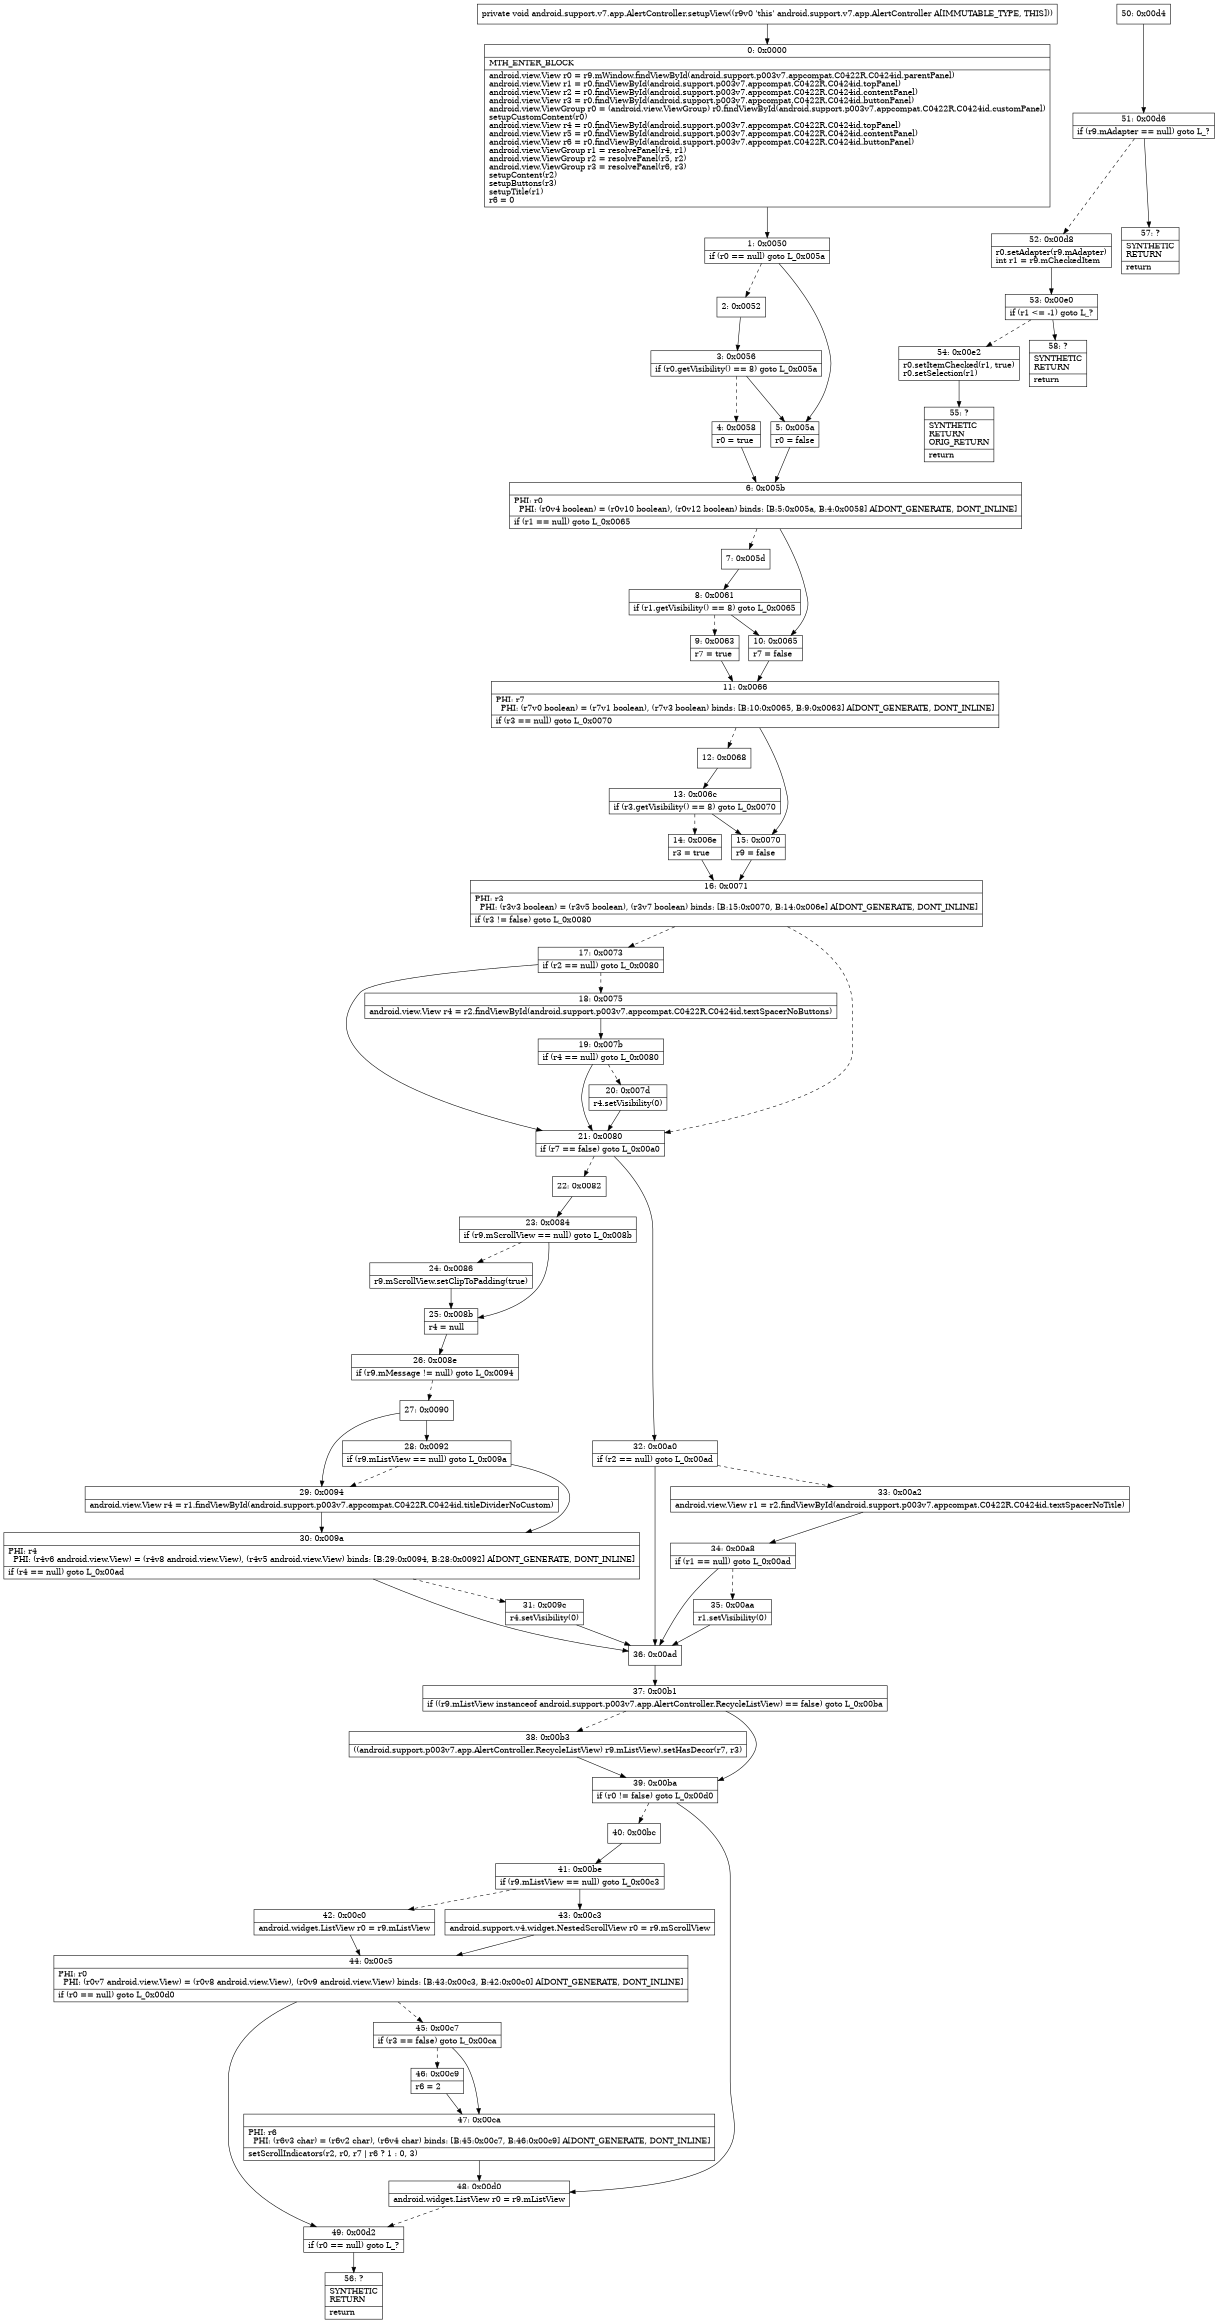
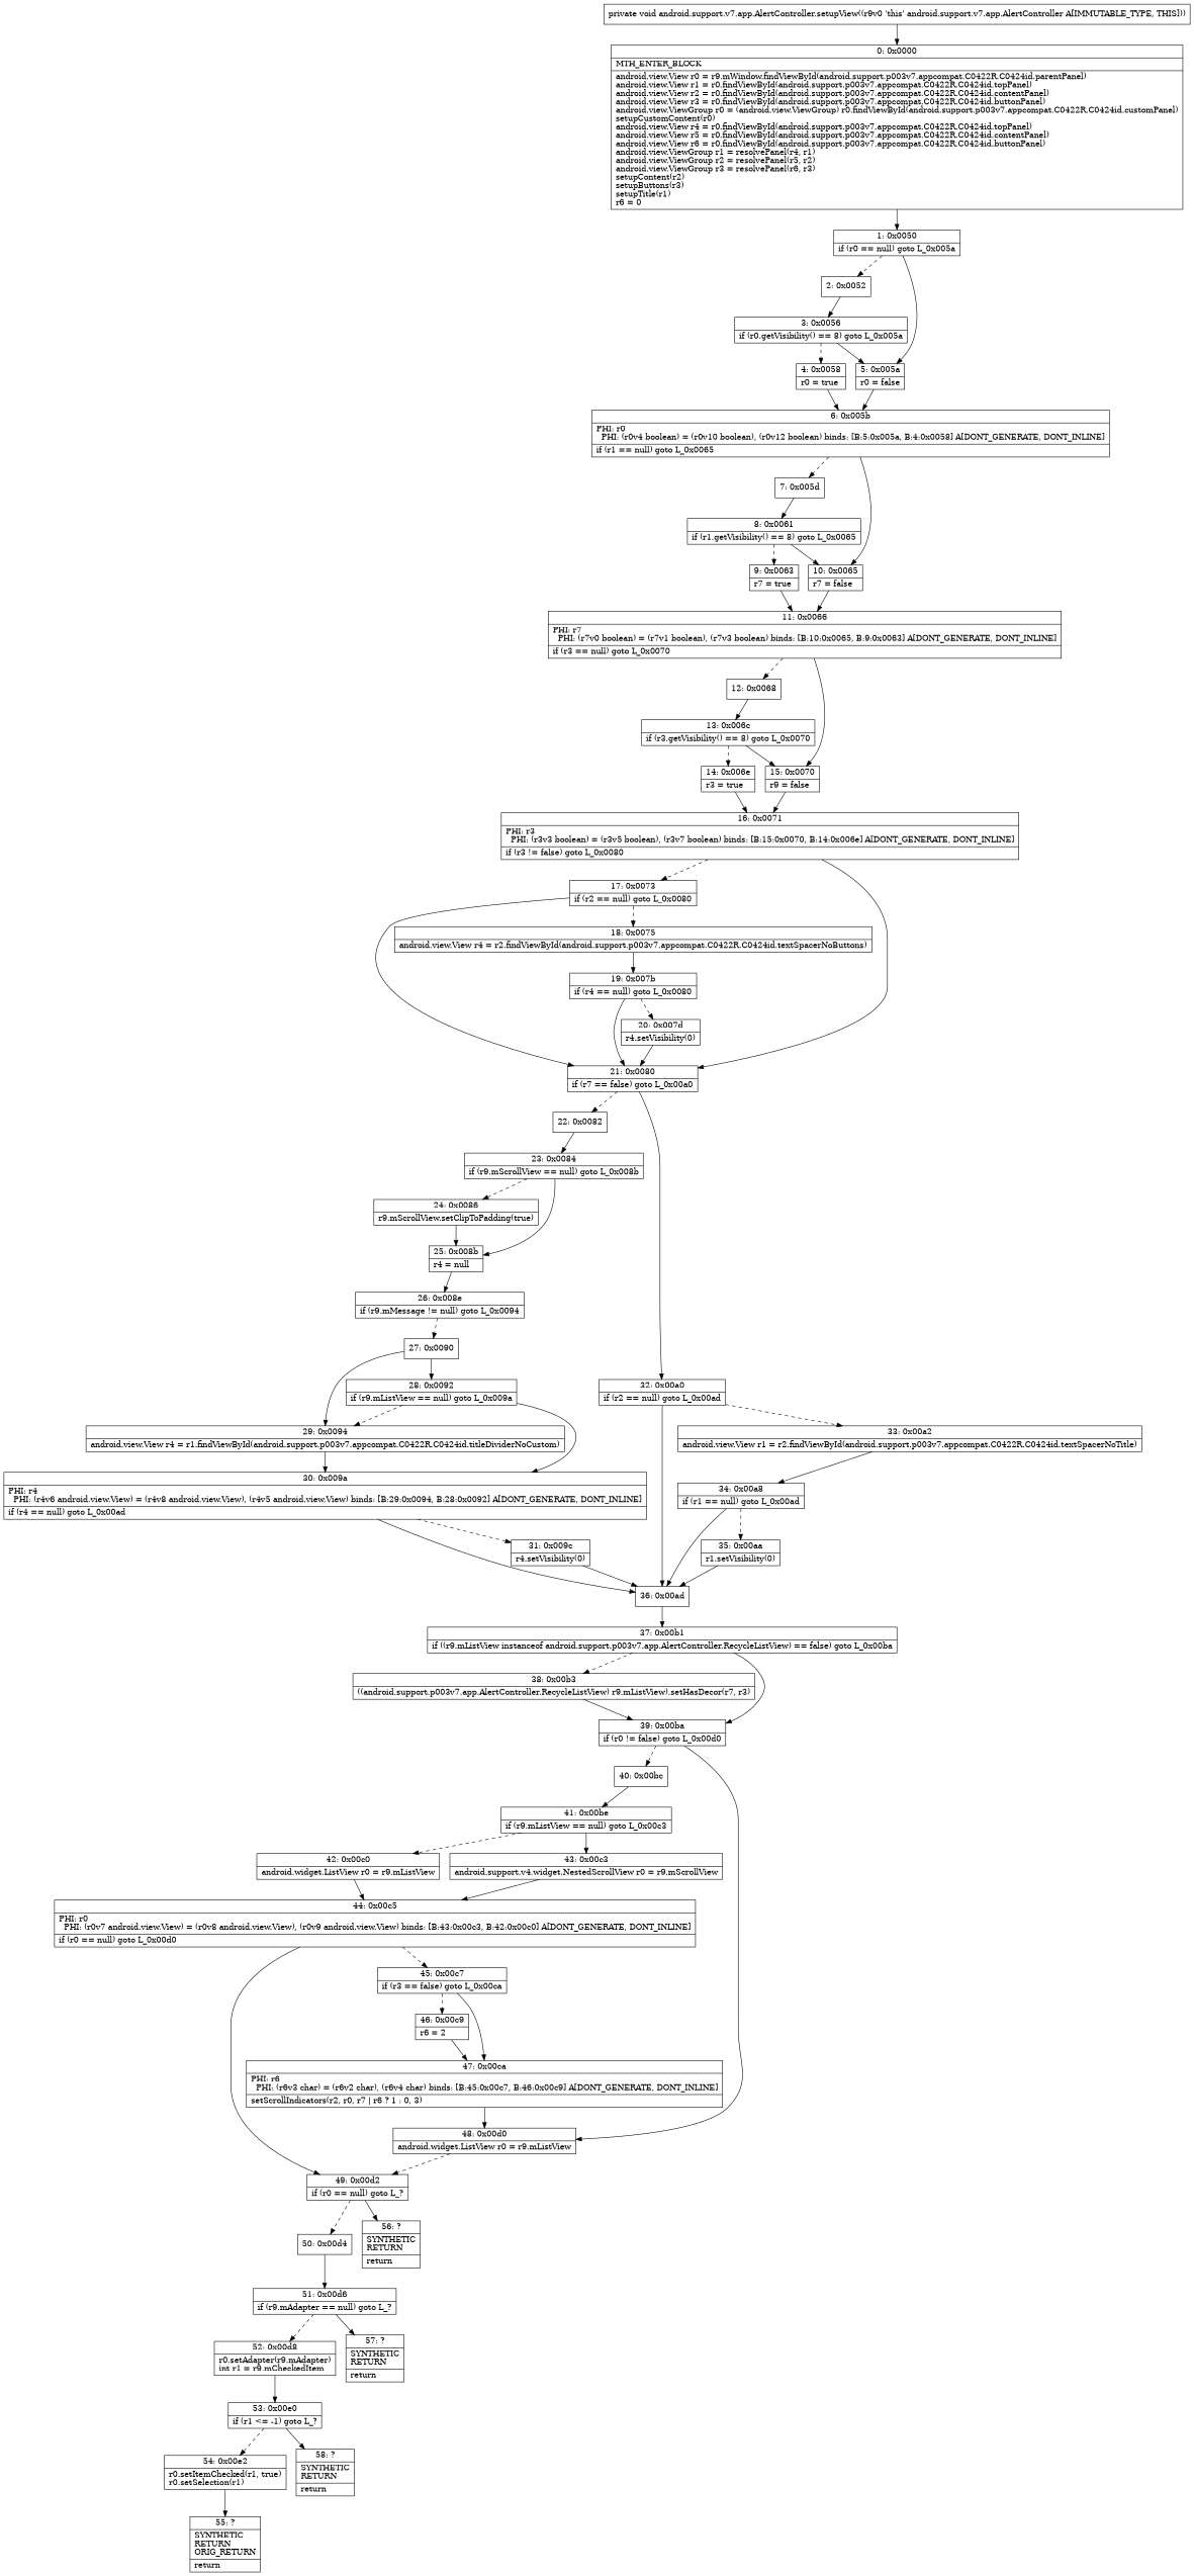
  digraph {
    node [shape=record]
    n1 [label="{0\:\ 0x0000|MTH_ENTER_BLOCK\l|android.view.View r0 = r9.mWindow.findViewById(android.support.p003v7.appcompat.C0422R.C0424id.parentPanel)\landroid.view.View r1 = r0.findViewById(android.support.p003v7.appcompat.C0422R.C0424id.topPanel)\landroid.view.View r2 = r0.findViewById(android.support.p003v7.appcompat.C0422R.C0424id.contentPanel)\landroid.view.View r3 = r0.findViewById(android.support.p003v7.appcompat.C0422R.C0424id.buttonPanel)\landroid.view.ViewGroup r0 = (android.view.ViewGroup) r0.findViewById(android.support.p003v7.appcompat.C0422R.C0424id.customPanel)\lsetupCustomContent(r0)\landroid.view.View r4 = r0.findViewById(android.support.p003v7.appcompat.C0422R.C0424id.topPanel)\landroid.view.View r5 = r0.findViewById(android.support.p003v7.appcompat.C0422R.C0424id.contentPanel)\landroid.view.View r6 = r0.findViewById(android.support.p003v7.appcompat.C0422R.C0424id.buttonPanel)\landroid.view.ViewGroup r1 = resolvePanel(r4, r1)\landroid.view.ViewGroup r2 = resolvePanel(r5, r2)\landroid.view.ViewGroup r3 = resolvePanel(r6, r3)\lsetupContent(r2)\lsetupButtons(r3)\lsetupTitle(r1)\lr6 = 0\l}"]
    n2 [label="{1\:\ 0x0050|if (r0 == null) goto L_0x005a\l}"]
    n3 [label="{2\:\ 0x0052}"]
    n4 [label="{5\:\ 0x005a|r0 = false\l}"]
    n5 [label="{3\:\ 0x0056|if (r0.getVisibility() == 8) goto L_0x005a\l}"]
    n6 [label="{6\:\ 0x005b|PHI: r0 \l  PHI: (r0v4 boolean) = (r0v10 boolean), (r0v12 boolean) binds: [B:5:0x005a, B:4:0x0058] A[DONT_GENERATE, DONT_INLINE]\l|if (r1 == null) goto L_0x0065\l}"]
    n7 [label="{4\:\ 0x0058|r0 = true\l}"]
    n8 [label="{7\:\ 0x005d}"]
    n9 [label="{10\:\ 0x0065|r7 = false\l}"]
    n10 [label="{8\:\ 0x0061|if (r1.getVisibility() == 8) goto L_0x0065\l}"]
    n11 [label="{11\:\ 0x0066|PHI: r7 \l  PHI: (r7v0 boolean) = (r7v1 boolean), (r7v3 boolean) binds: [B:10:0x0065, B:9:0x0063] A[DONT_GENERATE, DONT_INLINE]\l|if (r3 == null) goto L_0x0070\l}"]
    n12 [label="{9\:\ 0x0063|r7 = true\l}"]
    n13 [label="{12\:\ 0x0068}"]
    n14 [label="{15\:\ 0x0070|r9 = false\l}"]
    n15 [label="{13\:\ 0x006c|if (r3.getVisibility() == 8) goto L_0x0070\l}"]
    n16 [label="{16\:\ 0x0071|PHI: r3 \l  PHI: (r3v3 boolean) = (r3v5 boolean), (r3v7 boolean) binds: [B:15:0x0070, B:14:0x006e] A[DONT_GENERATE, DONT_INLINE]\l|if (r3 != false) goto L_0x0080\l}"]
    n17 [label="{14\:\ 0x006e|r3 = true\l}"]
    n18 [label="{17\:\ 0x0073|if (r2 == null) goto L_0x0080\l}"]
    n19 [label="{21\:\ 0x0080|if (r7 == false) goto L_0x00a0\l}"]
    n20 [label="{18\:\ 0x0075|android.view.View r4 = r2.findViewById(android.support.p003v7.appcompat.C0422R.C0424id.textSpacerNoButtons)\l}"]
    n21 [label="{22\:\ 0x0082}"]
    n22 [label="{32\:\ 0x00a0|if (r2 == null) goto L_0x00ad\l}"]
    n23 [label="{19\:\ 0x007b|if (r4 == null) goto L_0x0080\l}"]
    n24 [label="{20\:\ 0x007d|r4.setVisibility(0)\l}"]
    n25 [label="{23\:\ 0x0084|if (r9.mScrollView == null) goto L_0x008b\l}"]
    n26 [label="{36\:\ 0x00ad}"]
    n27 [label="{33\:\ 0x00a2|android.view.View r1 = r2.findViewById(android.support.p003v7.appcompat.C0422R.C0424id.textSpacerNoTitle)\l}"]
    n28 [label="{24\:\ 0x0086|r9.mScrollView.setClipToPadding(true)\l}"]
    n29 [label="{25\:\ 0x008b|r4 = null\l}"]
    n30 [label="{26\:\ 0x008e|if (r9.mMessage != null) goto L_0x0094\l}"]
    n31 [label="{27\:\ 0x0090}"]
    n32 [label="{29\:\ 0x0094|android.view.View r4 = r1.findViewById(android.support.p003v7.appcompat.C0422R.C0424id.titleDividerNoCustom)\l}"]
    n33 [label="{28\:\ 0x0092|if (r9.mListView == null) goto L_0x009a\l}"]
    n34 [label="{30\:\ 0x009a|PHI: r4 \l  PHI: (r4v6 android.view.View) = (r4v8 android.view.View), (r4v5 android.view.View) binds: [B:29:0x0094, B:28:0x0092] A[DONT_GENERATE, DONT_INLINE]\l|if (r4 == null) goto L_0x00ad\l}"]
    n35 [label="{31\:\ 0x009c|r4.setVisibility(0)\l}"]
    n36 [label="{37\:\ 0x00b1|if ((r9.mListView instanceof android.support.p003v7.app.AlertController.RecycleListView) == false) goto L_0x00ba\l}"]
    n37 [label="{34\:\ 0x00a8|if (r1 == null) goto L_0x00ad\l}"]
    n38 [label="{35\:\ 0x00aa|r1.setVisibility(0)\l}"]
    n39 [label="{38\:\ 0x00b3|((android.support.p003v7.app.AlertController.RecycleListView) r9.mListView).setHasDecor(r7, r3)\l}"]
    n40 [label="{39\:\ 0x00ba|if (r0 != false) goto L_0x00d0\l}"]
    n41 [label="{40\:\ 0x00bc}"]
    n42 [label="{48\:\ 0x00d0|android.widget.ListView r0 = r9.mListView\l}"]
    n43 [label="{41\:\ 0x00be|if (r9.mListView == null) goto L_0x00c3\l}"]
    n44 [label="{49\:\ 0x00d2|if (r0 == null) goto L_?\l}"]
    n45 [label="{42\:\ 0x00c0|android.widget.ListView r0 = r9.mListView\l}"]
    n46 [label="{43\:\ 0x00c3|android.support.v4.widget.NestedScrollView r0 = r9.mScrollView\l}"]
    n47 [label="{44\:\ 0x00c5|PHI: r0 \l  PHI: (r0v7 android.view.View) = (r0v8 android.view.View), (r0v9 android.view.View) binds: [B:43:0x00c3, B:42:0x00c0] A[DONT_GENERATE, DONT_INLINE]\l|if (r0 == null) goto L_0x00d0\l}"]
    n48 [label="{45\:\ 0x00c7|if (r3 == false) goto L_0x00ca\l}"]
    n49 [label="{46\:\ 0x00c9|r6 = 2\l}"]
    n50 [label="{47\:\ 0x00ca|PHI: r6 \l  PHI: (r6v3 char) = (r6v2 char), (r6v4 char) binds: [B:45:0x00c7, B:46:0x00c9] A[DONT_GENERATE, DONT_INLINE]\l|setScrollIndicators(r2, r0, r7 \| r6 ? 1 : 0, 3)\l}"]
    n51 [label="{50\:\ 0x00d4}"]
    n52 [label="{56\:\ ?|SYNTHETIC\lRETURN\l|return\l}"]
    n53 [label="{51\:\ 0x00d6|if (r9.mAdapter == null) goto L_?\l}"]
    n54 [label="{52\:\ 0x00d8|r0.setAdapter(r9.mAdapter)\lint r1 = r9.mCheckedItem\l}"]
    n55 [label="{57\:\ ?|SYNTHETIC\lRETURN\l|return\l}"]
    n56 [label="{53\:\ 0x00e0|if (r1 \<= \-1) goto L_?\l}"]
    n57 [label="{54\:\ 0x00e2|r0.setItemChecked(r1, true)\lr0.setSelection(r1)\l}"]
    n58 [label="{58\:\ ?|SYNTHETIC\lRETURN\l|return\l}"]
    n59 [label="{55\:\ ?|SYNTHETIC\lRETURN\lORIG_RETURN\l|return\l}"]
    n60 [label="{private void android.support.v7.app.AlertController.setupView((r9v0 'this' android.support.v7.app.AlertController A[IMMUTABLE_TYPE, THIS])) }"]
    n1 -> n2
    n2 -> n3 [style=dashed]
    n2 -> n4
    n3 -> n5
    n4 -> n6
    n5 -> n4
    n5 -> n7 [style=dashed]
    n6 -> n8 [style=dashed]
    n6 -> n9
    n7 -> n6
    n8 -> n10
    n9 -> n11
    n10 -> n9
    n10 -> n12 [style=dashed]
    n11 -> n13 [style=dashed]
    n11 -> n14
    n12 -> n11
    n13 -> n15
    n14 -> n16
    n15 -> n14
    n15 -> n17 [style=dashed]
    n16 -> n18 [style=dashed]
-   n16 -> n19 [style=dashed]
+   n16 -> n19
    n17 -> n16
    n18 -> n19
    n18 -> n20 [style=dashed]
    n19 -> n21 [style=dashed]
    n19 -> n22
    n20 -> n23
    n21 -> n25
    n22 -> n26
    n22 -> n27 [style=dashed]
    n23 -> n19
    n23 -> n24 [style=dashed]
    n24 -> n19
    n25 -> n28 [style=dashed]
    n25 -> n29
    n26 -> n36
    n27 -> n37
    n28 -> n29
    n29 -> n30
    n30 -> n31 [style=dashed]
    n31 -> n32
    n31 -> n33
    n32 -> n34
    n33 -> n32 [style=dashed]
    n33 -> n34
    n34 -> n26
    n34 -> n35 [style=dashed]
    n35 -> n26
    n36 -> n39 [style=dashed]
    n36 -> n40
    n37 -> n26
    n37 -> n38 [style=dashed]
    n38 -> n26
    n39 -> n40
    n40 -> n41 [style=dashed]
    n40 -> n42
    n41 -> n43
    n42 -> n44 [style=dashed]
    n43 -> n45 [style=dashed]
    n43 -> n46
+   n44 -> n51 [style=dashed]
    n44 -> n52
    n45 -> n47
    n46 -> n47
    n47 -> n44
    n47 -> n48 [style=dashed]
    n48 -> n49 [style=dashed]
    n48 -> n50
    n49 -> n50
    n50 -> n42
    n51 -> n53
    n53 -> n54 [style=dashed]
    n53 -> n55
    n54 -> n56
    n56 -> n57 [style=dashed]
    n56 -> n58
    n57 -> n59
    n60 -> n1
  }
